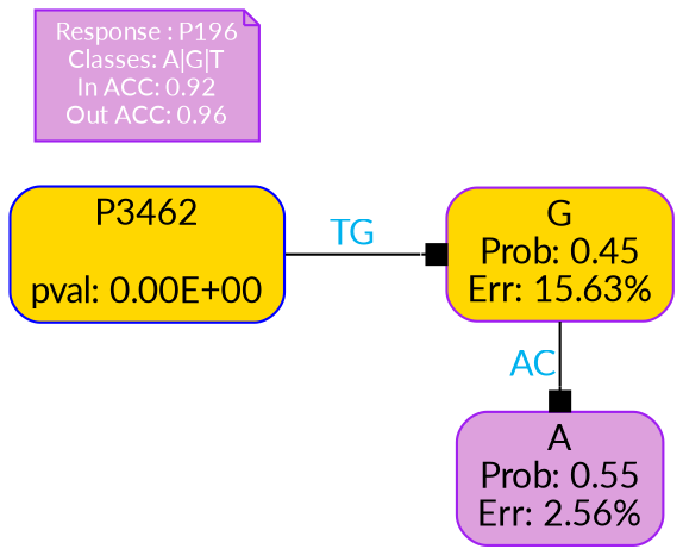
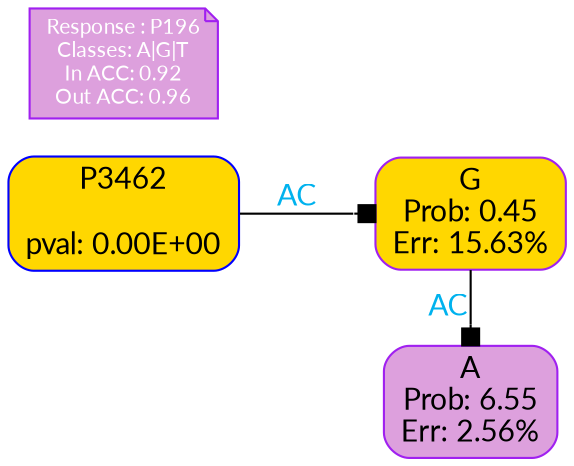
  digraph {
    fontname=Lato
    rankdir=LR
    ranksep=equally
    splines=polylines
    node [color=purple fillcolor=plum fontname=Lato shape=box style="filled, rounded"]
    edge [arrowhead=box fontcolor=deepskyblue2 fontname=Lato]
-   n1 [label="A\nProb: 0.55\nErr: 2.56%"]
+   n1 [label="A\nProb: 6.55\nErr: 2.56%"]
    n2 [fillcolor=gold label="G\nProb: 0.45\nErr: 15.63%"]
    n3 [align=left fontcolor=white fontsize=10 label="Response : P196\nClasses: A|G|T\nIn ACC: 0.92\nOut ACC: 0.96\n" shape=note style=filled]
    n4 [color=blue fillcolor=gold label="P3462\n\npval: 0.00E+00"]
    subgraph sub_1 {
      rank=same
      n1
      n2
    }
    subgraph sub_2 {
      rank=same
      n3
      n4
    }
    n2 -> n1 [label=AC]
-   n4 -> n2 [label=TG]
+   n4 -> n2 [label=AC]
  }
